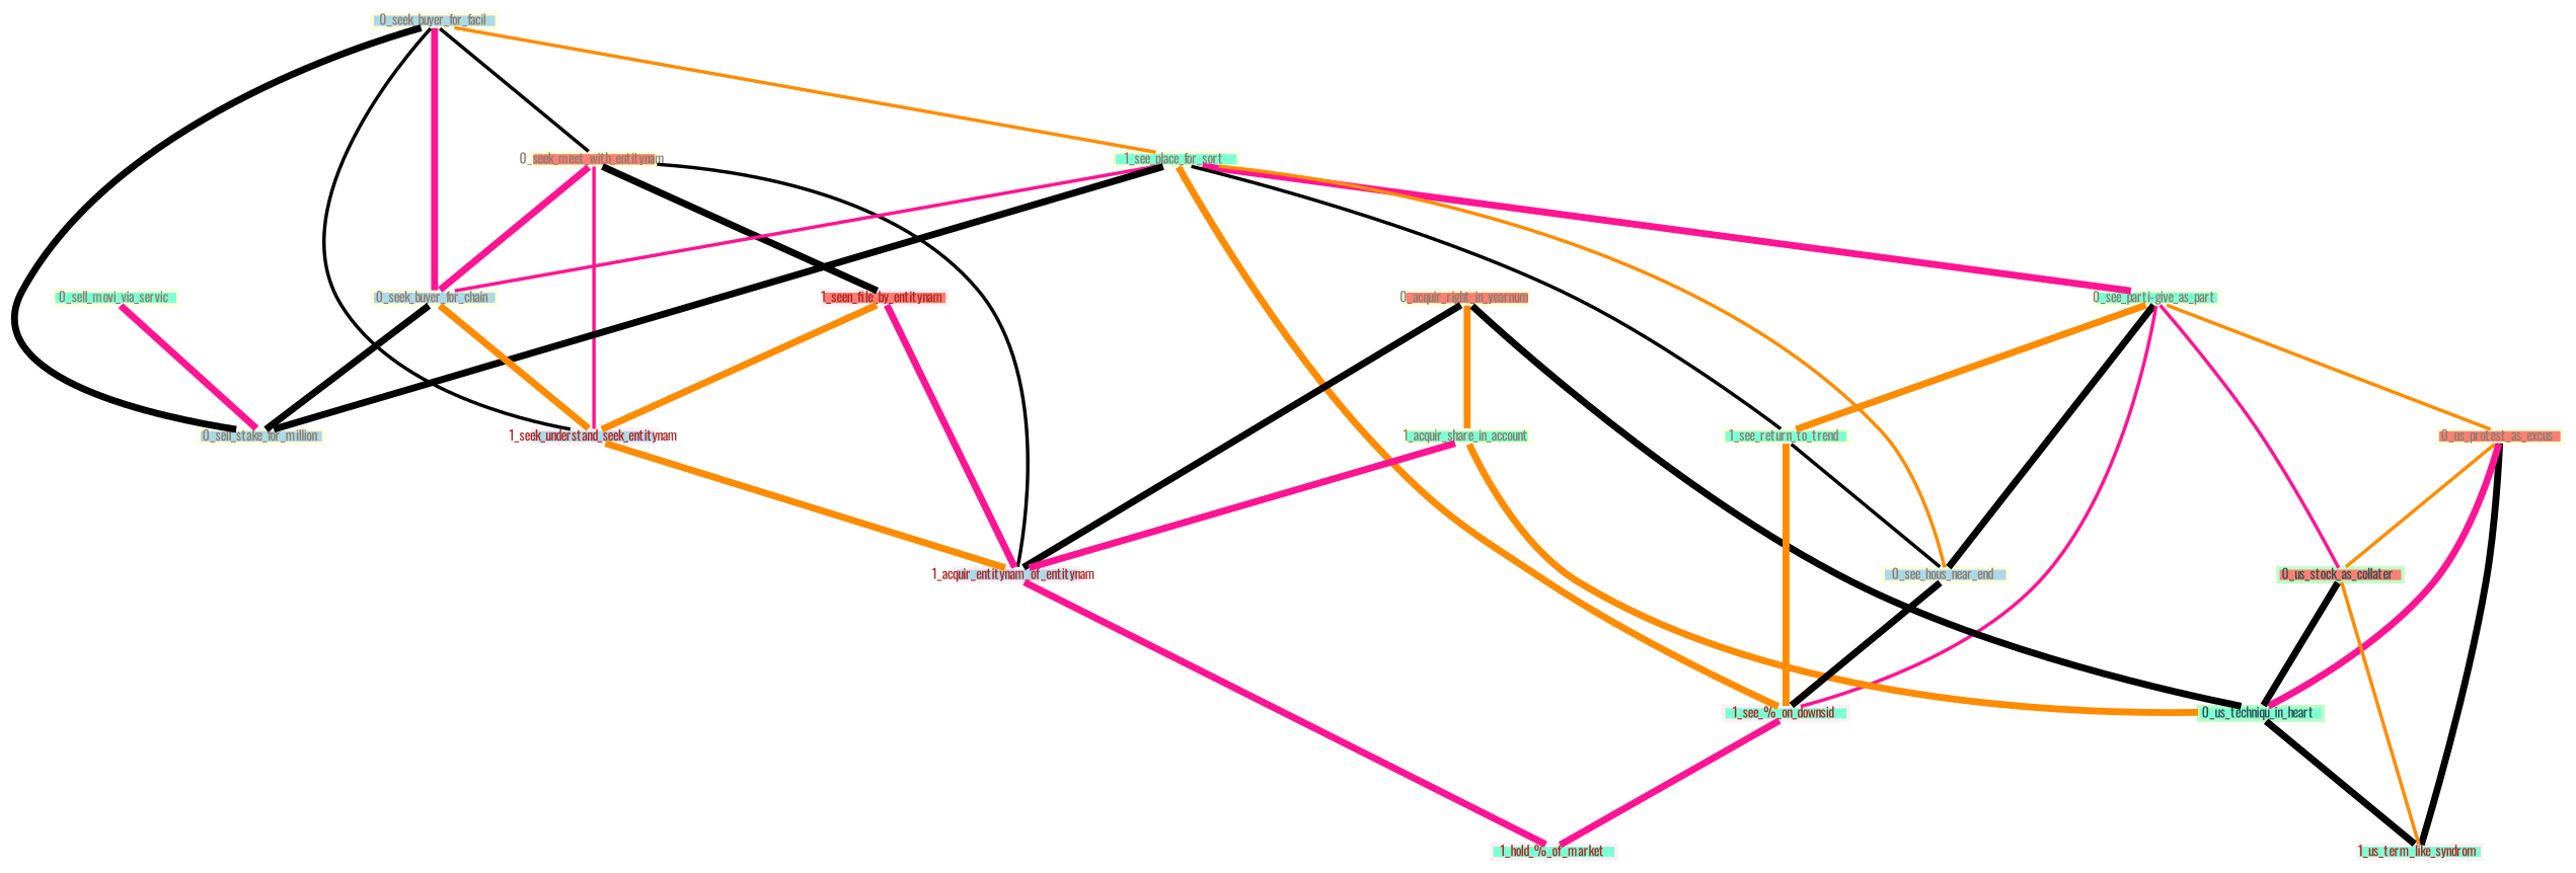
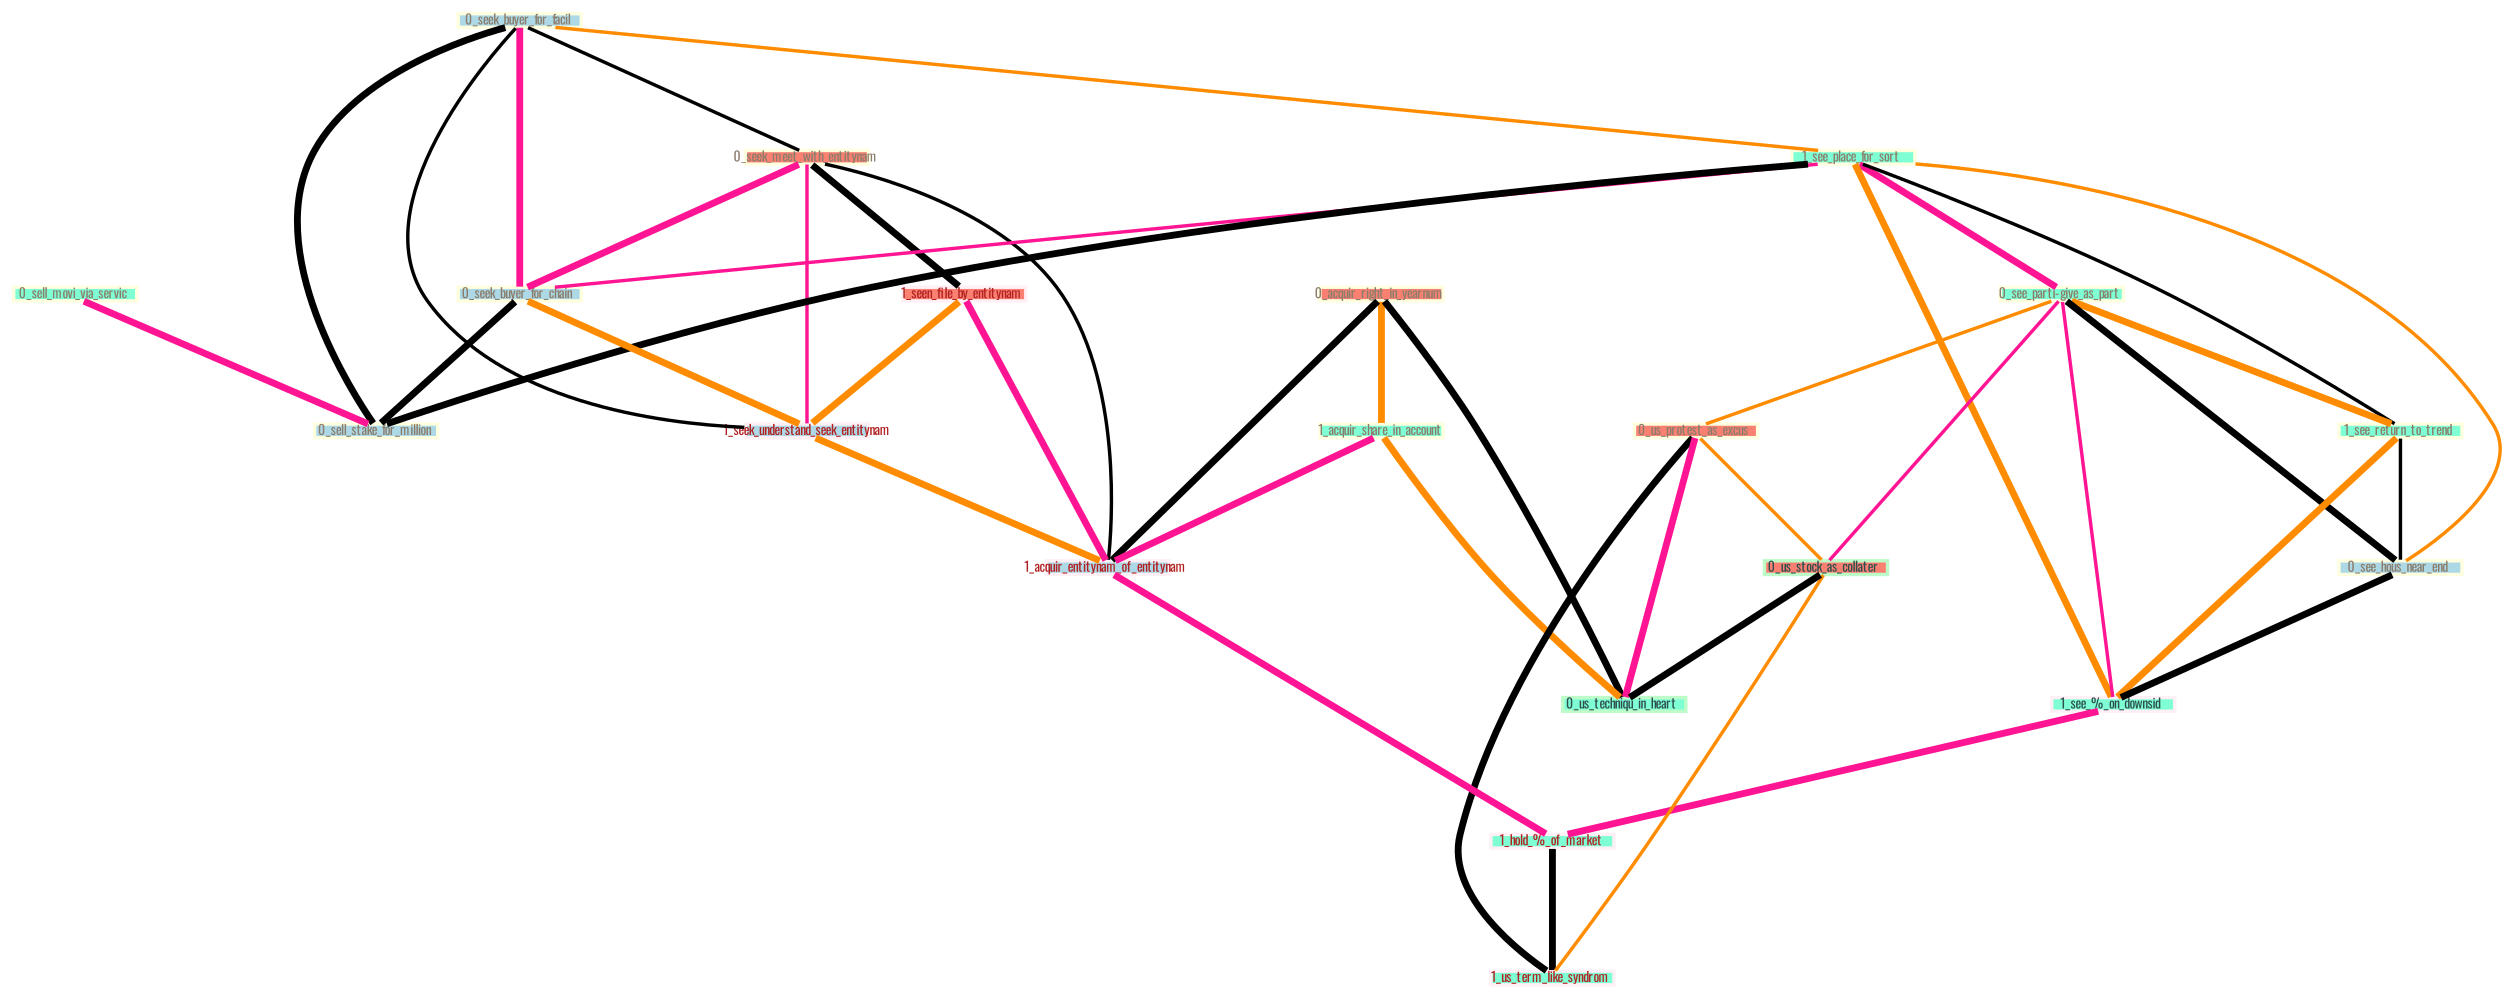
  graph {
    fontname=Oswald
    node [color="#ffffe0" fillcolor=aquamarine fixedsize=true fontcolor="#8b7d6b" fontname=Oswald fontsize=4 shape=polygon style=filled]
    edge [color=black fontname=Oswald style=bold w=1]
    "0_seek_buyer_for_facil " [fillcolor=lightblue height=.06 width=.5]
    "0_seek_meet_with_entitynam " [fillcolor=salmon height=.06 width=.5]
    "0_sell_movi_via_servic " [height=.06 width=.5]
    "1_see_place_for_sort " [height=.06 width=.5]
    "0_see_parti-give_as_part " [height=.06 width=.5]
    "0_acquir_right_in_yearnum " [fillcolor=salmon height=.06 width=.5]
    "1_acquir_share_in_account " [height=.06 width=.5]
    "0_seek_buyer_for_chain " [fillcolor=lightblue height=.06 width=.5]
    "1_see_return_to_trend " [height=.06 width=.5]
    "0_see_hous_near_end " [fillcolor=lightblue height=.06 width=.5]
    "0_us_protest_as_excus " [fillcolor=salmon height=.06 width=.5]
    "0_sell_stake_for_million " [fillcolor=lightblue height=.06 width=.5]
    "1_seen_file_by_entitynam " [color="#fff0f5" fillcolor=salmon fontcolor="#b22222" height=.06 width=.5]
    n14 [color="#fff0f5" fillcolor=lightblue fontcolor="#b22222" height=.06 label="1_seek_understand_seek_entitynam" width=.5]
    "1_acquir_entitynam_of_entitynam " [color="#fff0f5" fillcolor=lightblue fontcolor="#b22222" height=.06 width=.5]
-   "1_see_%_on_downsid " [color="#fff0f5" fontcolor="#b22222" height=.06 width=.5]
+   "1_see_%_on_downsid " [color="#fff0f5" fontcolor="#2f4f4f" height=.06 width=.5]
    "1_us_term_like_syndrom " [color="#fff0f5" fontcolor="#b22222" height=.06 width=.5]
    "1_hold_%_of_market " [color="#fff0f5" fontcolor="#b22222" height=.06 width=.5]
    "0_us_stock_as_collater " [color="#BDFCC9" fillcolor=salmon fontcolor="#2f4f4f" height=.06 width=.5]
    "0_us_techniqu_in_heart " [color="#BDFCC9" fontcolor="#2f4f4f" height=.06 width=.5]
    subgraph sub_1 {
      "0_seek_buyer_for_facil "
      "0_seek_meet_with_entitynam "
      "0_sell_movi_via_servic "
      "1_see_place_for_sort "
      "0_see_parti-give_as_part "
      "0_acquir_right_in_yearnum "
      "1_acquir_share_in_account "
      "0_seek_buyer_for_chain "
      "1_see_return_to_trend "
      "0_see_hous_near_end "
      "0_us_protest_as_excus "
      "0_sell_stake_for_million "
    }
    subgraph sub_2 {
      "1_seen_file_by_entitynam "
      n14
      "1_acquir_entitynam_of_entitynam "
      "1_see_%_on_downsid "
      "1_us_term_like_syndrom "
      "1_hold_%_of_market "
    }
    "0_seek_buyer_for_facil " -- "0_seek_meet_with_entitynam " [style=solid]
    "0_seek_buyer_for_facil " -- "1_see_place_for_sort " [color=darkorange style=solid]
    "0_seek_buyer_for_facil " -- "0_seek_buyer_for_chain " [color=deeppink w=3]
    "0_seek_buyer_for_facil " -- "0_sell_stake_for_million "
    "0_seek_buyer_for_facil " -- n14 [style=solid]
    "0_seek_meet_with_entitynam " -- "0_seek_buyer_for_chain " [color=deeppink]
    "0_seek_meet_with_entitynam " -- "1_seen_file_by_entitynam "
    "0_seek_meet_with_entitynam " -- n14 [color=deeppink style=solid w=3]
    "0_seek_meet_with_entitynam " -- "1_acquir_entitynam_of_entitynam " [style=solid]
    "0_sell_movi_via_servic " -- "0_sell_stake_for_million " [color=deeppink]
    "1_see_place_for_sort " -- "0_see_parti-give_as_part " [color=deeppink]
    "1_see_place_for_sort " -- "0_seek_buyer_for_chain " [color=deeppink style=solid]
    "1_see_place_for_sort " -- "1_see_return_to_trend " [style=solid]
    "1_see_place_for_sort " -- "0_see_hous_near_end " [color=darkorange style=solid]
    "1_see_place_for_sort " -- "0_sell_stake_for_million "
    "1_see_place_for_sort " -- "1_see_%_on_downsid " [color=darkorange]
    "0_see_parti-give_as_part " -- "1_see_return_to_trend " [color=darkorange]
    "0_see_parti-give_as_part " -- "0_see_hous_near_end "
    "0_see_parti-give_as_part " -- "0_us_protest_as_excus " [color=darkorange style=solid]
    "0_see_parti-give_as_part " -- "1_see_%_on_downsid " [color=deeppink style=solid]
    "0_see_parti-give_as_part " -- "0_us_stock_as_collater " [color=deeppink style=solid]
    "0_acquir_right_in_yearnum " -- "1_acquir_share_in_account " [color=darkorange w=2]
    "0_acquir_right_in_yearnum " -- "1_acquir_entitynam_of_entitynam "
    "0_acquir_right_in_yearnum " -- "0_us_techniqu_in_heart "
    "1_acquir_share_in_account " -- "1_acquir_entitynam_of_entitynam " [color=deeppink]
    "1_acquir_share_in_account " -- "0_us_techniqu_in_heart " [color=darkorange]
    "0_seek_buyer_for_chain " -- "0_sell_stake_for_million "
    "0_seek_buyer_for_chain " -- n14 [color=darkorange]
    "1_see_return_to_trend " -- "0_see_hous_near_end " [style=solid]
    "1_see_return_to_trend " -- "1_see_%_on_downsid " [color=darkorange]
    "0_see_hous_near_end " -- "1_see_%_on_downsid "
    "0_us_protest_as_excus " -- "1_us_term_like_syndrom "
    "0_us_protest_as_excus " -- "0_us_stock_as_collater " [color=darkorange style=solid w=2]
    "0_us_protest_as_excus " -- "0_us_techniqu_in_heart " [color=deeppink]
    "1_seen_file_by_entitynam " -- n14 [color=darkorange]
    "1_seen_file_by_entitynam " -- "1_acquir_entitynam_of_entitynam " [color=deeppink]
    n14 -- "1_acquir_entitynam_of_entitynam " [color=darkorange]
    "1_acquir_entitynam_of_entitynam " -- "1_hold_%_of_market " [color=deeppink]
    "1_see_%_on_downsid " -- "1_hold_%_of_market " [color=deeppink]
    "0_us_stock_as_collater " -- "1_us_term_like_syndrom " [color=darkorange style=solid]
    "0_us_stock_as_collater " -- "0_us_techniqu_in_heart "
-   "0_us_techniqu_in_heart " -- "1_us_term_like_syndrom "
+   "1_hold_%_of_market " -- "1_us_term_like_syndrom "
  }
